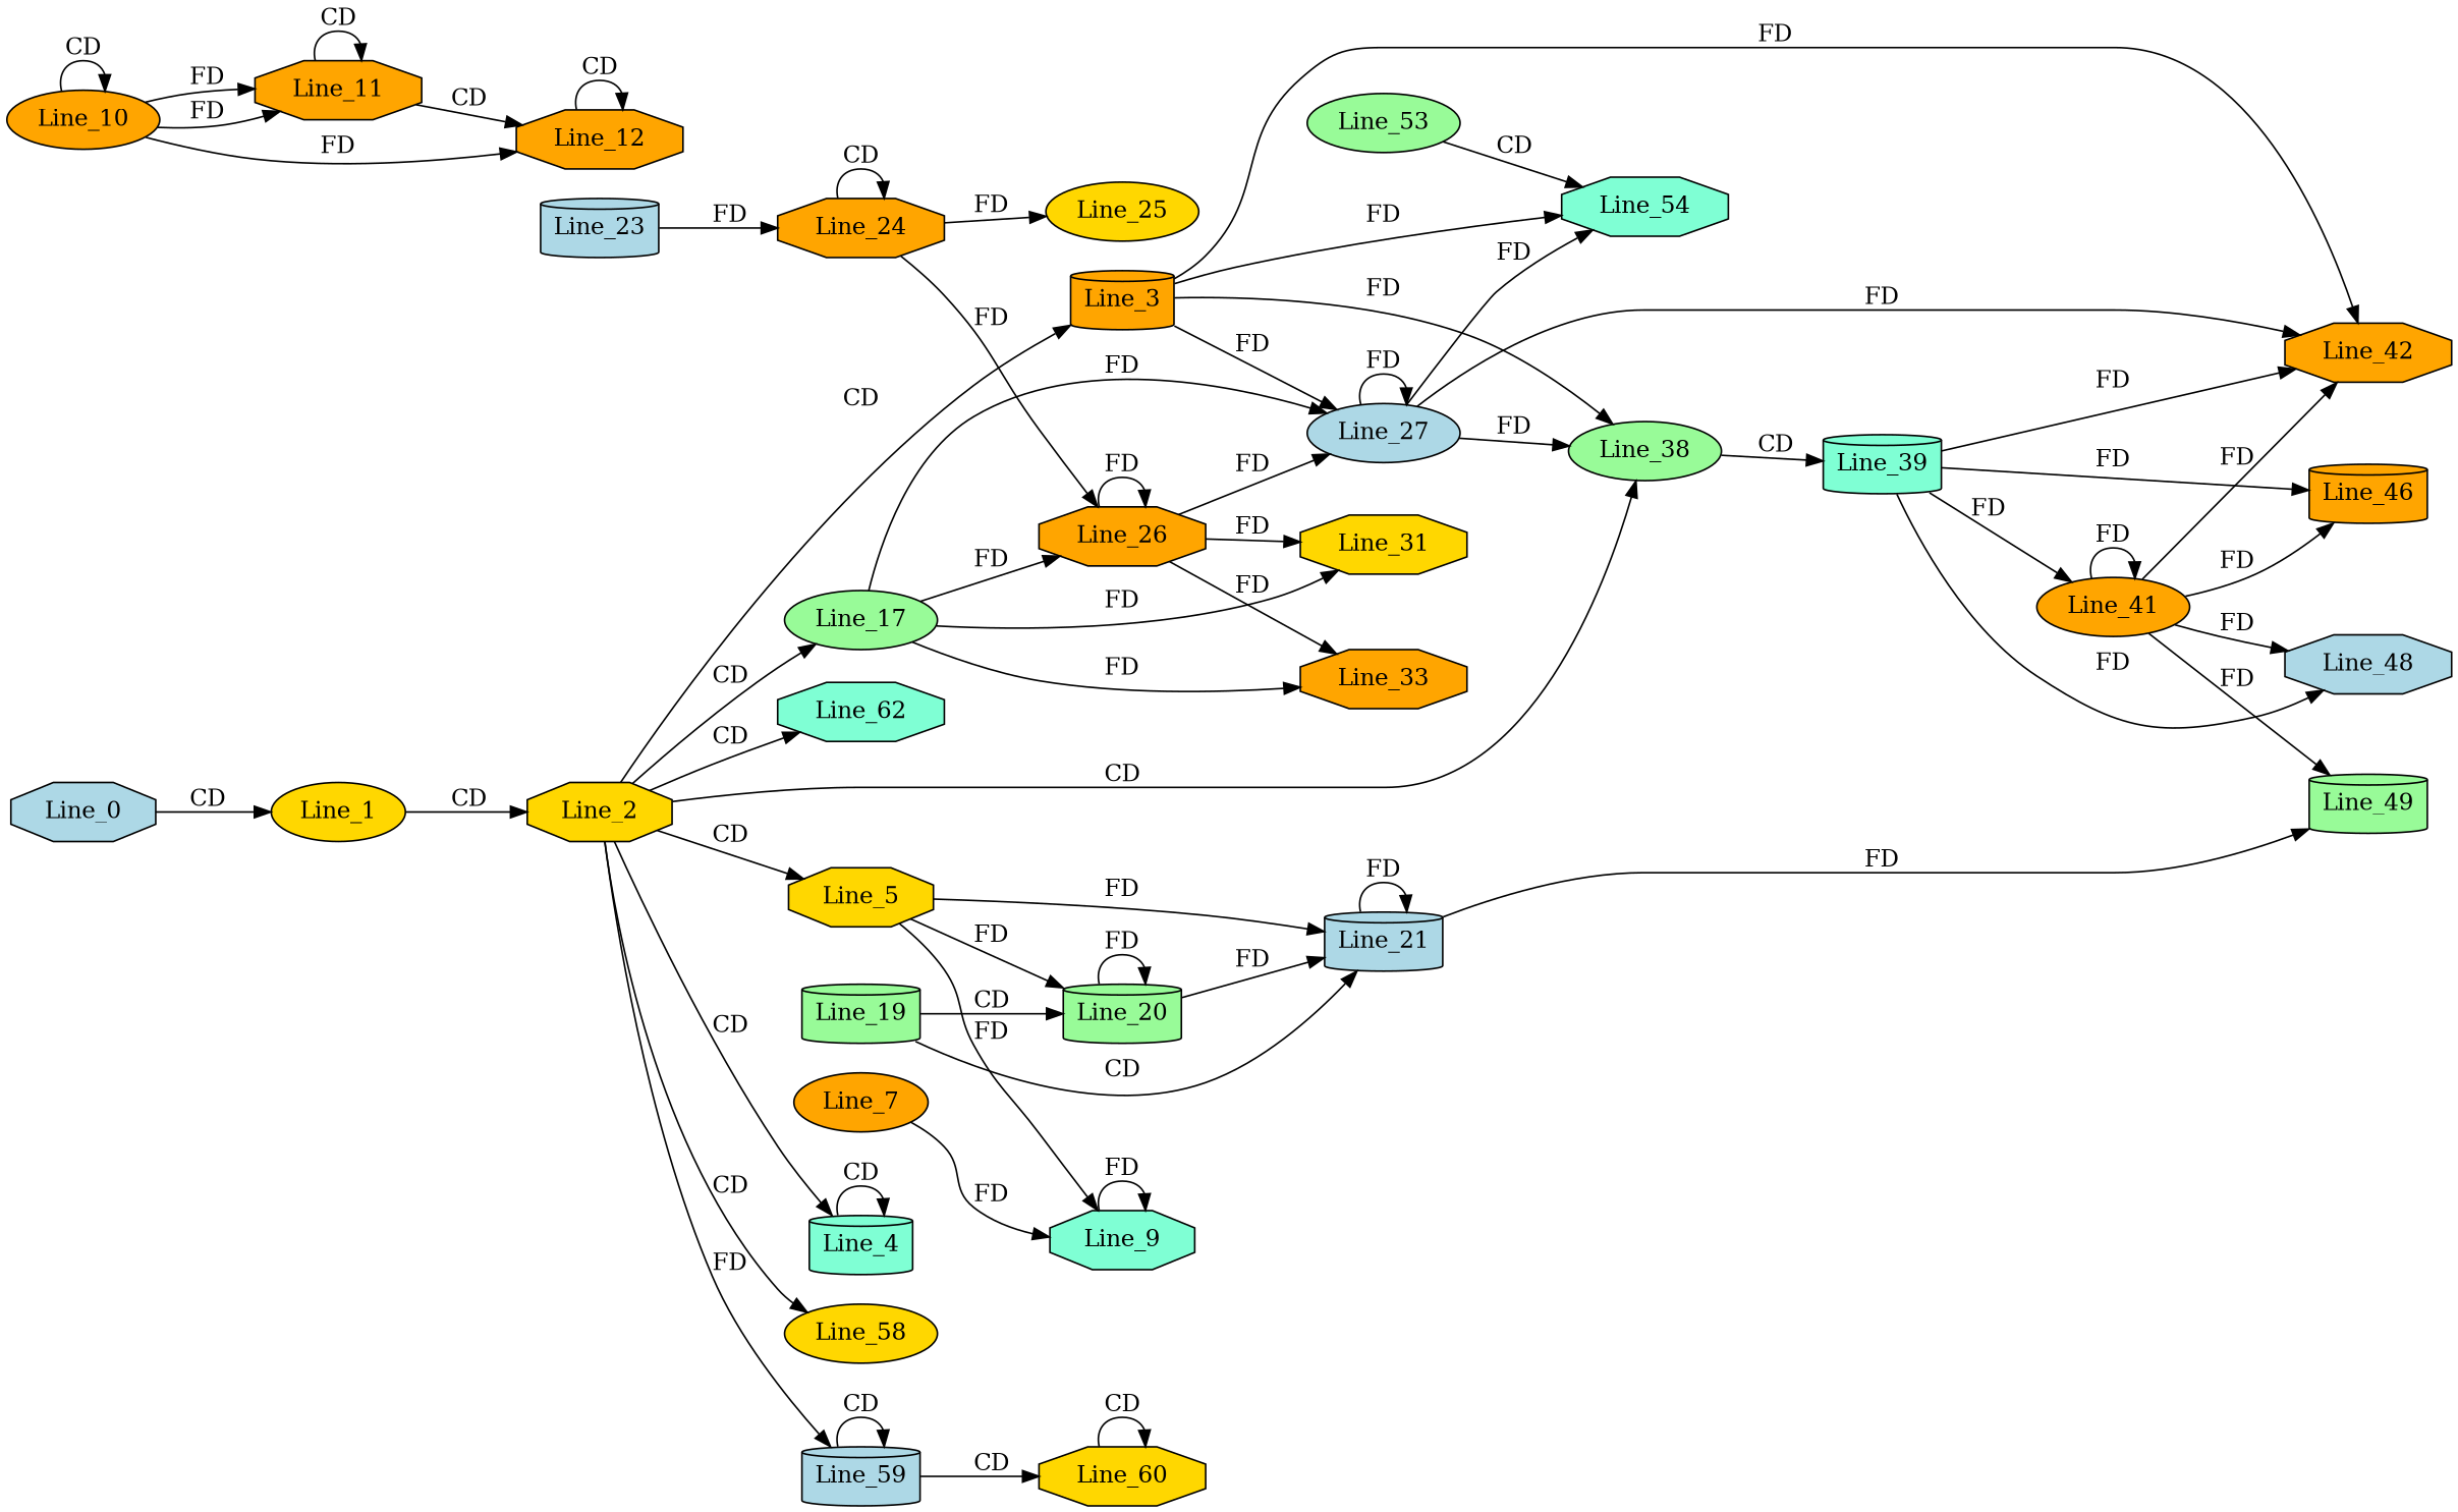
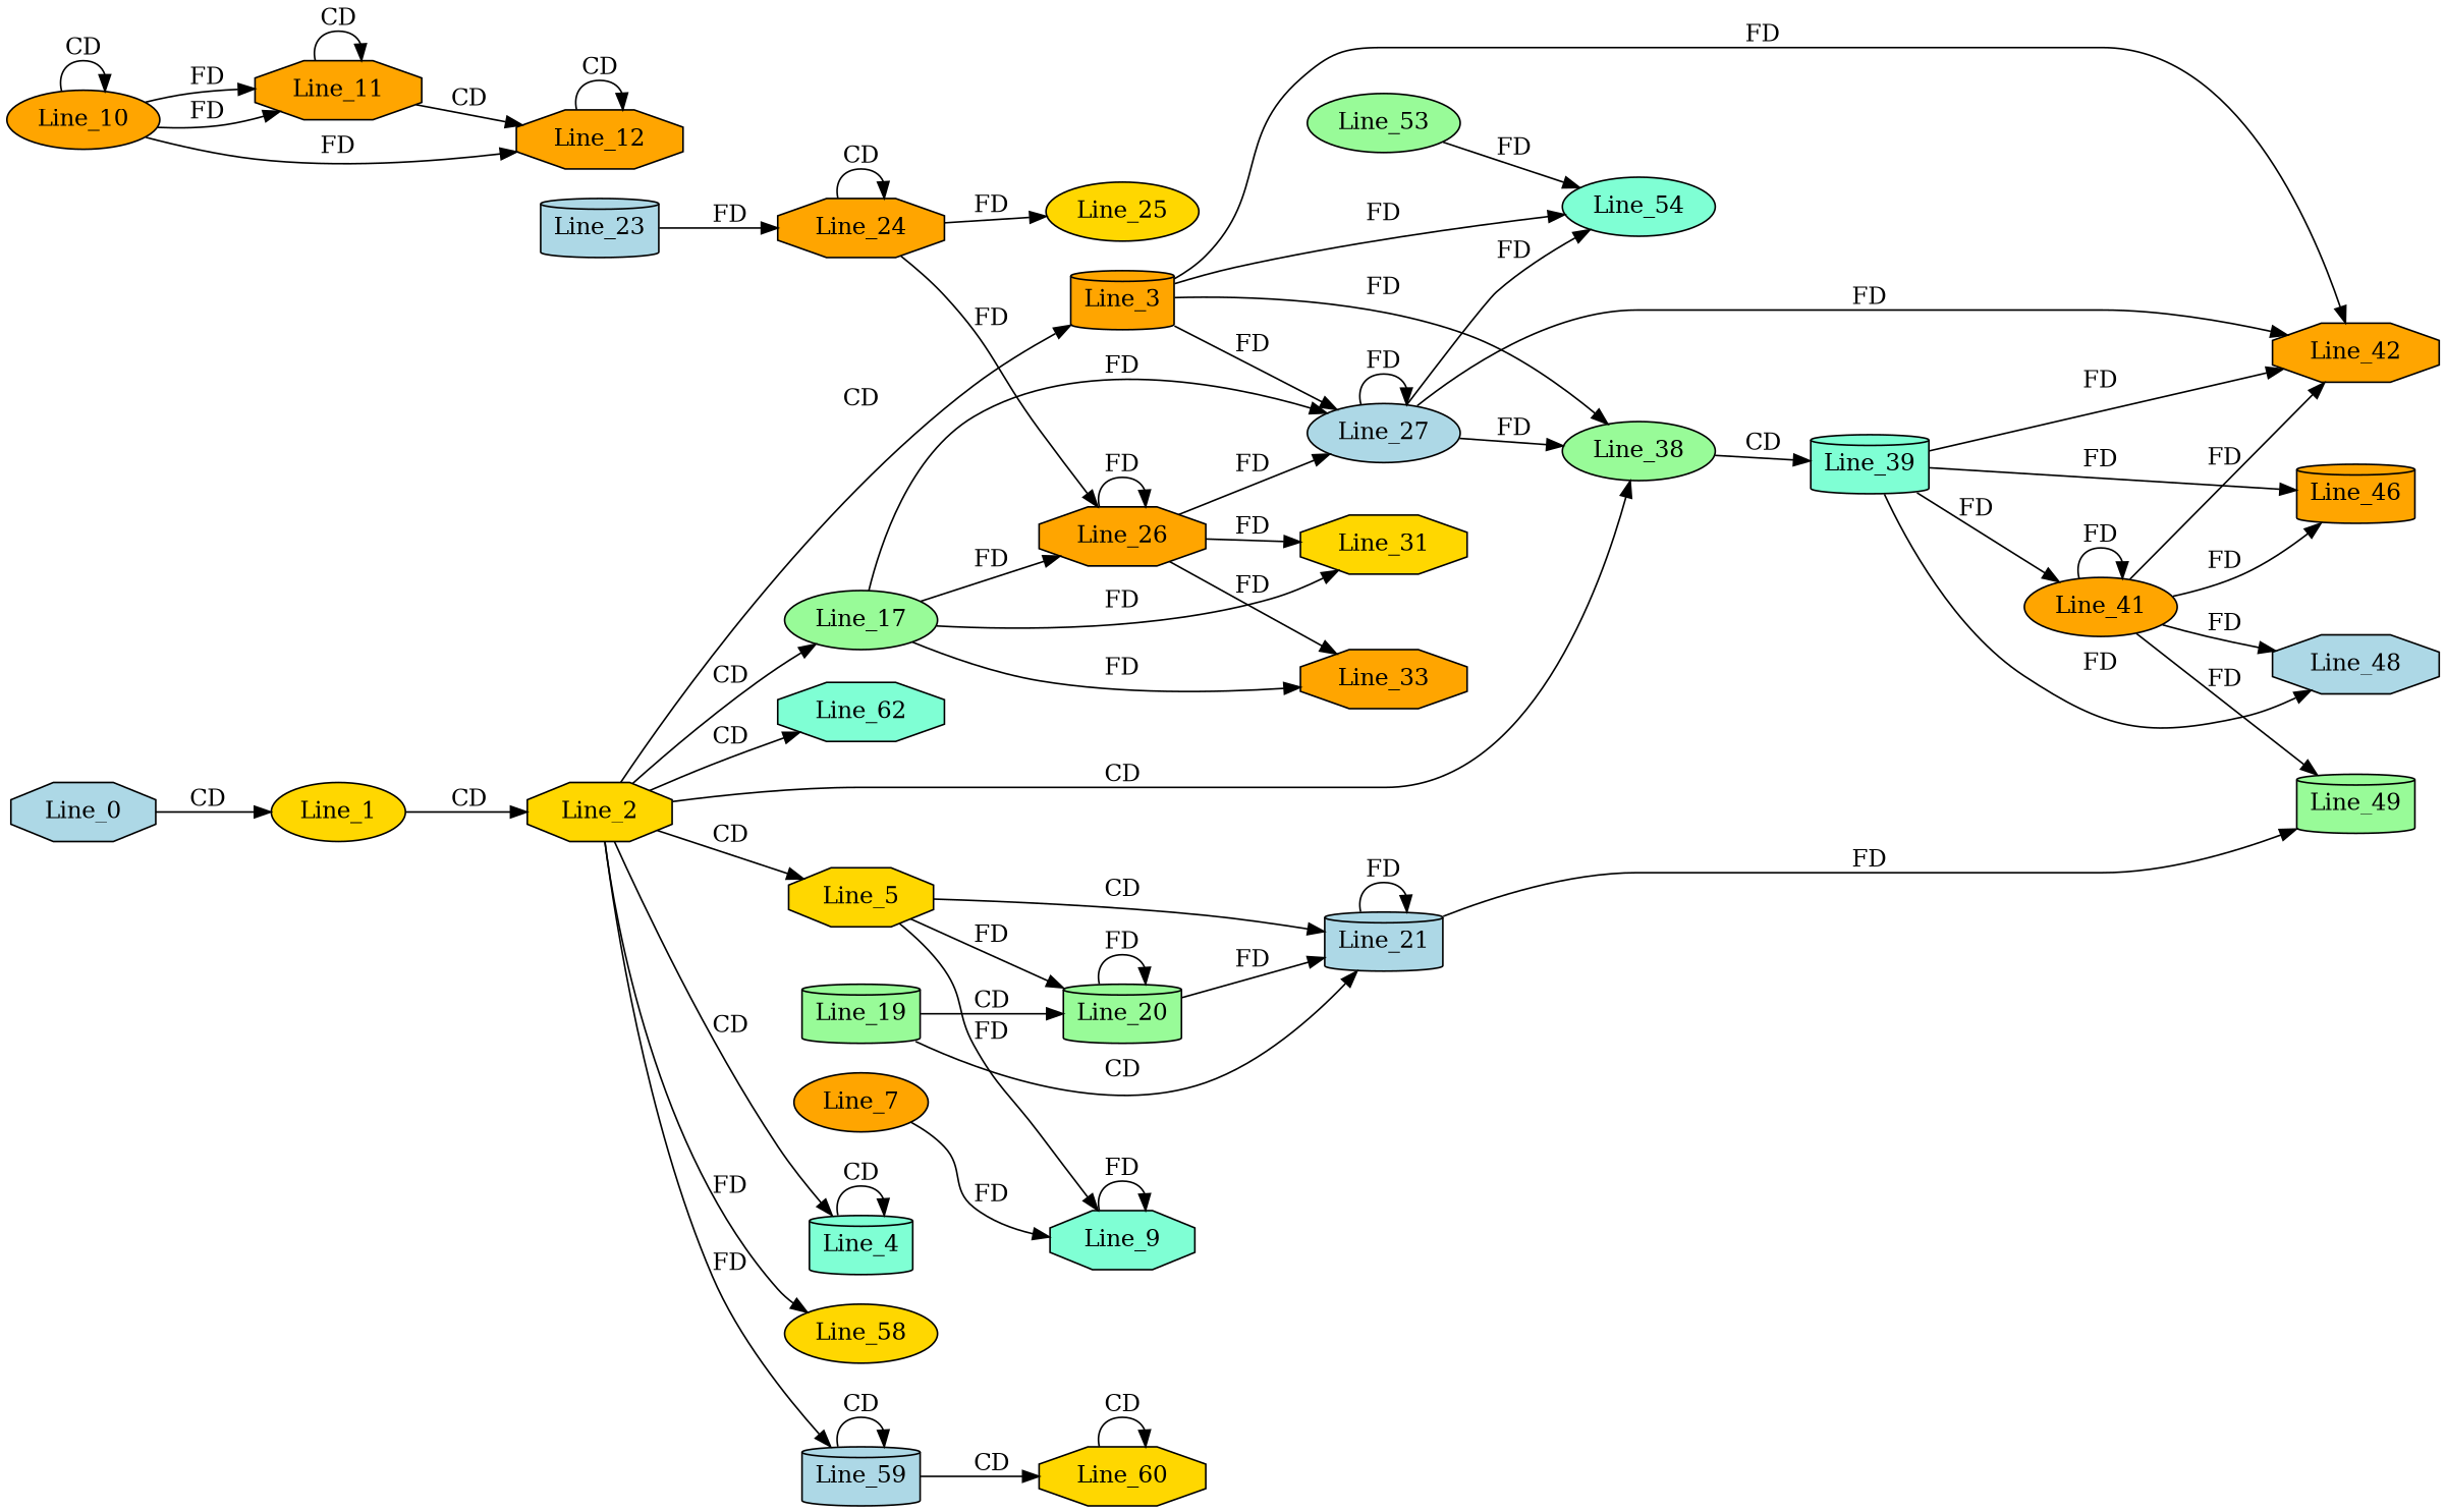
  digraph {
    rankdir=LR
    node [fillcolor=orange shape=octagon style=filled]
    Line_0 [fillcolor=lightblue]
    Line_1 [fillcolor=gold shape=ellipse]
    Line_2 [fillcolor=gold]
    Line_3 [shape=cylinder]
    Line_4 [fillcolor=aquamarine shape=cylinder]
    Line_5 [fillcolor=gold]
    Line_17 [fillcolor=palegreen shape=ellipse]
    Line_38 [fillcolor=palegreen shape=ellipse]
    Line_58 [fillcolor=gold shape=ellipse]
    Line_59 [fillcolor=lightblue shape=cylinder]
    Line_62 [fillcolor=aquamarine]
    Line_27 [fillcolor=lightblue shape=ellipse]
    Line_42
-   Line_54 [fillcolor=aquamarine]
+   Line_54 [fillcolor=aquamarine shape=ellipse]
    Line_9 [fillcolor=aquamarine]
    Line_20 [fillcolor=palegreen shape=cylinder]
    Line_21 [fillcolor=lightblue shape=cylinder]
    Line_7 [shape=ellipse]
    Line_26
    Line_31 [fillcolor=gold]
    Line_33
    Line_39 [fillcolor=aquamarine shape=cylinder]
    Line_60 [fillcolor=gold]
    Line_49 [fillcolor=palegreen shape=cylinder]
    Line_10 [shape=ellipse]
    Line_11
    Line_12
    Line_19 [fillcolor=palegreen shape=cylinder]
    Line_24
    Line_25 [fillcolor=gold shape=ellipse]
    Line_23 [fillcolor=lightblue shape=cylinder]
    Line_41 [shape=ellipse]
    Line_46 [shape=cylinder]
    Line_48 [fillcolor=lightblue]
    Line_53 [fillcolor=palegreen shape=ellipse]
    Line_0 -> Line_1 [label=CD]
    Line_1 -> Line_2 [label=CD]
    Line_2 -> Line_3 [label=CD]
    Line_2 -> Line_4 [label=CD]
    Line_2 -> Line_5 [label=CD]
    Line_2 -> Line_17 [label=CD]
    Line_2 -> Line_38 [label=CD]
-   Line_2 -> Line_58 [label=CD]
+   Line_2 -> Line_58 [label=FD]
    Line_2 -> Line_59 [label=FD]
    Line_2 -> Line_62 [label=CD]
    Line_3 -> Line_38 [label=FD]
    Line_3 -> Line_27 [label=FD]
    Line_3 -> Line_42 [label=FD]
    Line_3 -> Line_54 [label=FD]
    Line_4 -> Line_4 [label=CD]
    Line_5 -> Line_9 [label=FD]
    Line_5 -> Line_20 [label=FD]
-   Line_5 -> Line_21 [label=FD]
+   Line_5 -> Line_21 [label=CD]
    Line_17 -> Line_27 [label=FD]
    Line_17 -> Line_26 [label=FD]
    Line_17 -> Line_31 [label=FD]
    Line_17 -> Line_33 [label=FD]
    Line_38 -> Line_39 [label=CD]
    Line_59 -> Line_59 [label=CD]
    Line_59 -> Line_60 [label=CD]
    Line_27 -> Line_38 [label=FD]
    Line_27 -> Line_27 [label=FD]
    Line_27 -> Line_42 [label=FD]
    Line_27 -> Line_54 [label=FD]
    Line_9 -> Line_9 [label=FD]
    Line_20 -> Line_20 [label=FD]
    Line_20 -> Line_21 [label=FD]
    Line_21 -> Line_21 [label=FD]
    Line_21 -> Line_49 [label=FD]
    Line_7 -> Line_9 [label=FD]
    Line_26 -> Line_27 [label=FD]
    Line_26 -> Line_26 [label=FD]
    Line_26 -> Line_31 [label=FD]
    Line_26 -> Line_33 [label=FD]
    Line_39 -> Line_42 [label=FD]
    Line_39 -> Line_41 [label=FD]
    Line_39 -> Line_46 [label=FD]
    Line_39 -> Line_48 [label=FD]
    Line_60 -> Line_60 [label=CD]
    Line_10 -> Line_10 [label=CD]
    Line_10 -> Line_11 [label=FD]
    Line_10 -> Line_11 [label=FD]
    Line_10 -> Line_12 [label=FD]
    Line_11 -> Line_11 [label=CD]
    Line_11 -> Line_12 [label=CD]
    Line_12 -> Line_12 [label=CD]
    Line_19 -> Line_20 [label=CD]
    Line_19 -> Line_21 [label=CD]
    Line_24 -> Line_26 [label=FD]
    Line_24 -> Line_24 [label=CD]
    Line_24 -> Line_25 [label=FD]
    Line_23 -> Line_24 [label=FD]
    Line_41 -> Line_42 [label=FD]
    Line_41 -> Line_49 [label=FD]
    Line_41 -> Line_41 [label=FD]
    Line_41 -> Line_46 [label=FD]
    Line_41 -> Line_48 [label=FD]
-   Line_53 -> Line_54 [label=CD]
+   Line_53 -> Line_54 [label=FD]
  }
